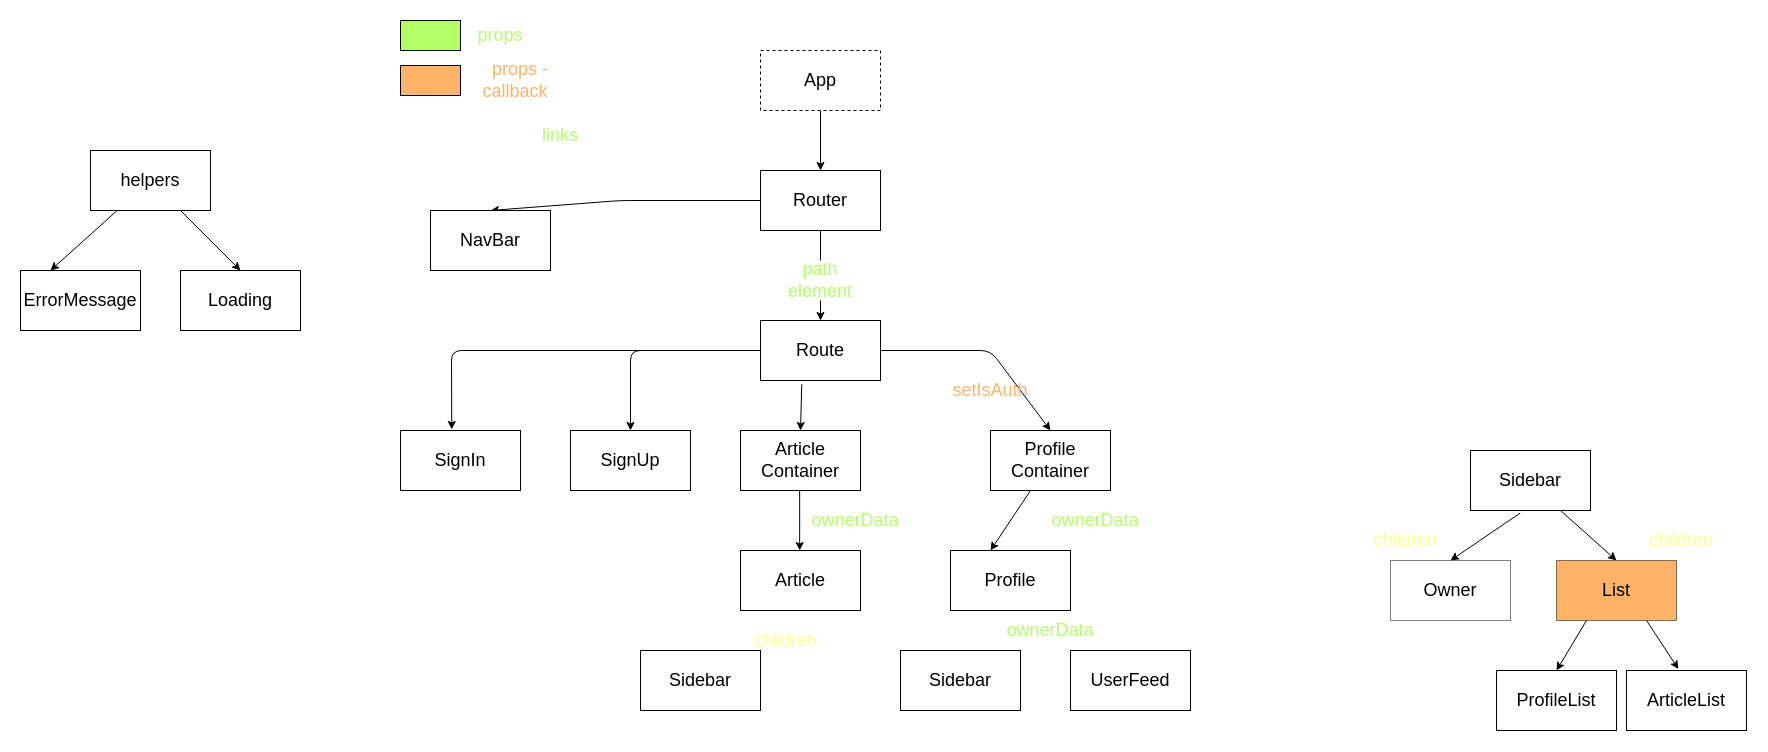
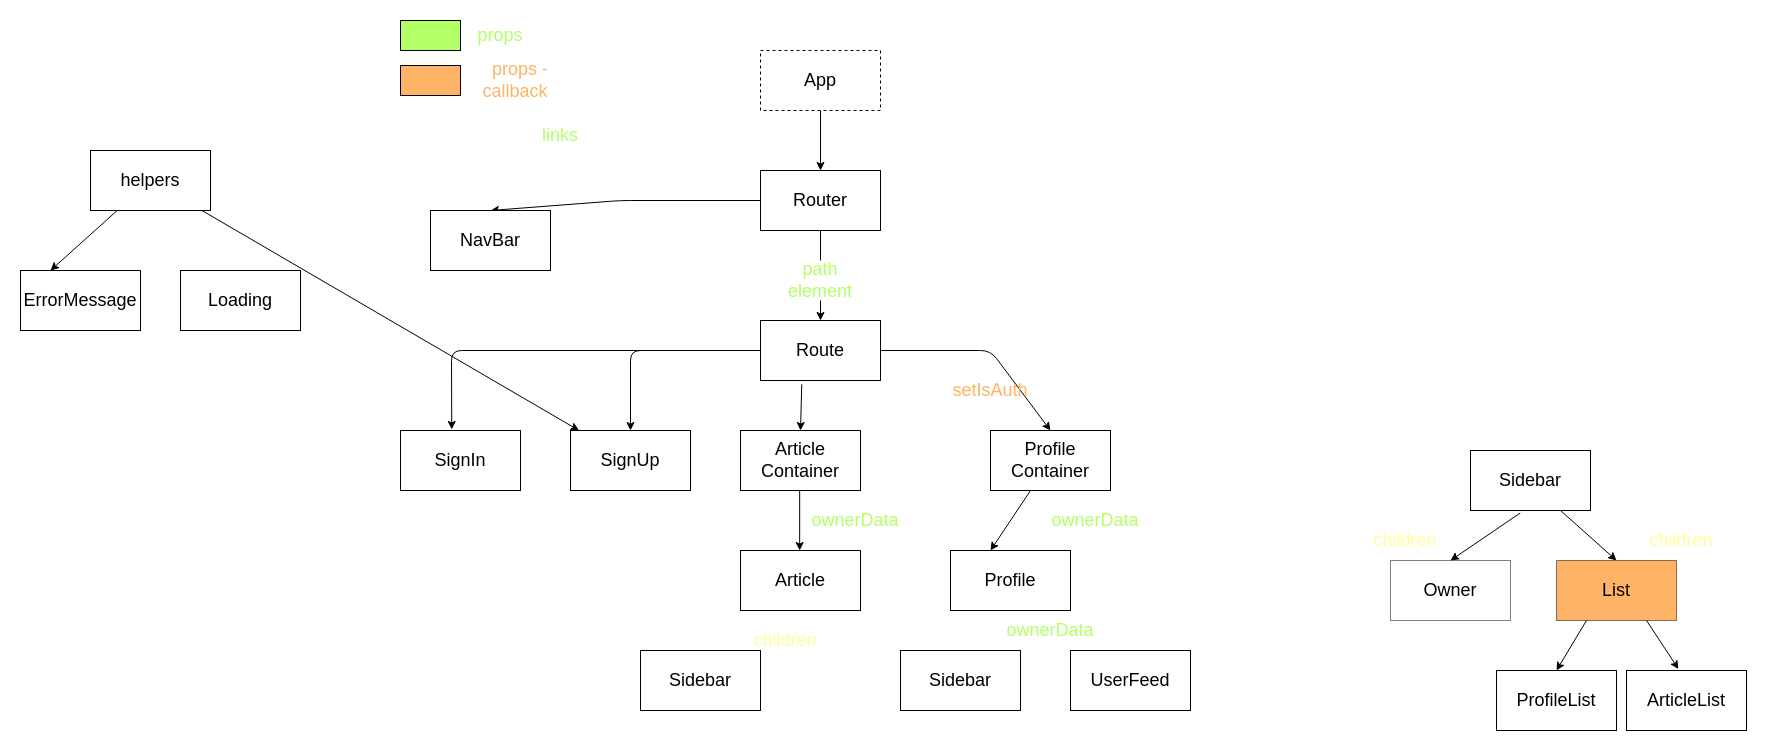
  <mxCell id="0" />
  <mxCell id="1" parent="0" />
  <mxCell id="2" style="edgeStyle=none;html=1;entryX=0.5;entryY=0;entryDx=0;entryDy=0;fontSize=18;" parent="1" source="3" target="11" edge="1"><mxGeometry relative="1" as="geometry" /></mxCell>
  <mxCell id="3" value="&lt;font style=&quot;font-size: 18px&quot;&gt;App&lt;/font&gt;" style="rounded=0;whiteSpace=wrap;html=1;dashed=1;" parent="1" vertex="1"><mxGeometry x="760" y="50" width="120" height="60" as="geometry" /></mxCell>
  <mxCell id="4" style="edgeStyle=none;html=1;entryX=0.25;entryY=0;entryDx=0;entryDy=0;fontSize=18;" parent="1" source="6" target="7" edge="1"><mxGeometry relative="1" as="geometry" /></mxCell>
- <mxCell id="5" style="edgeStyle=none;html=1;entryX=0.5;entryY=0;entryDx=0;entryDy=0;fontSize=18;" parent="1" source="6" target="8" edge="1"><mxGeometry relative="1" as="geometry" /></mxCell>
+ <mxCell id="5" style="edgeStyle=none;html=1;fontSize=18;" parent="1" source="6" target="21" edge="1"><mxGeometry relative="1" as="geometry" /></mxCell>
  <mxCell id="6" value="&lt;font style=&quot;font-size: 18px&quot;&gt;helpers&lt;/font&gt;" style="rounded=0;whiteSpace=wrap;html=1;" parent="1" vertex="1"><mxGeometry x="90" y="150" width="120" height="60" as="geometry" /></mxCell>
  <mxCell id="7" value="&lt;font style=&quot;font-size: 18px&quot;&gt;ErrorMessage&lt;/font&gt;" style="rounded=0;whiteSpace=wrap;html=1;" parent="1" vertex="1"><mxGeometry x="20" y="270" width="120" height="60" as="geometry" /></mxCell>
  <mxCell id="8" value="&lt;font style=&quot;font-size: 18px&quot;&gt;Loading&lt;/font&gt;" style="rounded=0;whiteSpace=wrap;html=1;" parent="1" vertex="1"><mxGeometry x="180" y="270" width="120" height="60" as="geometry" /></mxCell>
  <mxCell id="9" style="edgeStyle=none;html=1;entryX=0.5;entryY=0;entryDx=0;entryDy=0;fontSize=18;" parent="1" source="11" target="12" edge="1"><mxGeometry relative="1" as="geometry"><Array as="points"><mxPoint x="620" y="200" /></Array></mxGeometry></mxCell>
  <mxCell id="10" style="edgeStyle=none;html=1;fontSize=18;fontColor=#B3FF66;entryX=0.5;entryY=0;entryDx=0;entryDy=0;startArrow=none;" parent="1" source="25" target="19" edge="1"><mxGeometry relative="1" as="geometry"><mxPoint x="820" y="290" as="targetPoint" /></mxGeometry></mxCell>
  <mxCell id="11" value="&lt;font style=&quot;font-size: 18px&quot;&gt;Router&lt;/font&gt;" style="rounded=0;whiteSpace=wrap;html=1;" parent="1" vertex="1"><mxGeometry x="760" y="170" width="120" height="60" as="geometry" /></mxCell>
  <mxCell id="12" value="&lt;font style=&quot;font-size: 18px&quot;&gt;NavBar&lt;/font&gt;" style="rounded=0;whiteSpace=wrap;html=1;" parent="1" vertex="1"><mxGeometry x="430" y="210" width="120" height="60" as="geometry" /></mxCell>
  <mxCell id="13" value="&lt;font color=&quot;#b3ff66&quot;&gt;links&lt;/font&gt;" style="text;html=1;strokeColor=none;fillColor=none;align=center;verticalAlign=middle;whiteSpace=wrap;rounded=0;fontSize=18;" parent="1" vertex="1"><mxGeometry x="530" y="120" width="60" height="30" as="geometry" /></mxCell>
  <mxCell id="14" value="" style="rounded=0;whiteSpace=wrap;html=1;fontSize=18;fontColor=#B3FF66;fillColor=#B3FF66;" parent="1" vertex="1"><mxGeometry x="400" y="20" width="60" height="30" as="geometry" /></mxCell>
  <mxCell id="15" value="&lt;font color=&quot;#b3ff66&quot;&gt;props&lt;/font&gt;" style="text;html=1;strokeColor=none;fillColor=none;align=center;verticalAlign=middle;whiteSpace=wrap;rounded=0;fontSize=18;" parent="1" vertex="1"><mxGeometry x="470" y="20" width="60" height="30" as="geometry" /></mxCell>
  <mxCell id="16" style="edgeStyle=none;html=1;entryX=0.427;entryY=-0.017;entryDx=0;entryDy=0;entryPerimeter=0;fontSize=18;fontColor=#B3FF66;" parent="1" source="19" target="20" edge="1"><mxGeometry relative="1" as="geometry"><Array as="points"><mxPoint x="451" y="350" /></Array></mxGeometry></mxCell>
  <mxCell id="17" style="edgeStyle=none;html=1;entryX=0.5;entryY=0;entryDx=0;entryDy=0;fontSize=18;fontColor=#B3FF66;" parent="1" source="19" target="21" edge="1"><mxGeometry relative="1" as="geometry"><Array as="points"><mxPoint x="630" y="350" /></Array></mxGeometry></mxCell>
  <mxCell id="18" style="edgeStyle=none;html=1;entryX=0.5;entryY=0;entryDx=0;entryDy=0;fontSize=18;fontColor=#B3FF66;" parent="1" source="19" target="23" edge="1"><mxGeometry relative="1" as="geometry"><Array as="points"><mxPoint x="990" y="350" /></Array></mxGeometry></mxCell>
  <mxCell id="19" value="&lt;font style=&quot;font-size: 18px&quot;&gt;Route&lt;/font&gt;" style="rounded=0;whiteSpace=wrap;html=1;" parent="1" vertex="1"><mxGeometry x="760" y="320" width="120" height="60" as="geometry" /></mxCell>
  <mxCell id="20" value="&lt;font style=&quot;font-size: 18px&quot;&gt;SignIn&lt;/font&gt;" style="rounded=0;whiteSpace=wrap;html=1;" parent="1" vertex="1"><mxGeometry x="400" y="430" width="120" height="60" as="geometry" /></mxCell>
  <mxCell id="21" value="&lt;span style=&quot;font-size: 18px&quot;&gt;SignUp&lt;/span&gt;" style="rounded=0;whiteSpace=wrap;html=1;" parent="1" vertex="1"><mxGeometry x="570" y="430" width="120" height="60" as="geometry" /></mxCell>
  <mxCell id="22" style="edgeStyle=none;html=1;fontSize=18;fontColor=#FFB366;" parent="1" source="23" edge="1"><mxGeometry relative="1" as="geometry"><mxPoint x="990" y="550" as="targetPoint" /></mxGeometry></mxCell>
  <mxCell id="23" value="&lt;font style=&quot;font-size: 18px&quot;&gt;Profile&lt;br&gt;Container&lt;/font&gt;" style="rounded=0;whiteSpace=wrap;html=1;" parent="1" vertex="1"><mxGeometry x="990" y="430" width="120" height="60" as="geometry" /></mxCell>
  <mxCell id="24" value="&lt;font color=&quot;#ffb366&quot;&gt;setIsAuth&lt;/font&gt;" style="text;html=1;strokeColor=none;fillColor=none;align=center;verticalAlign=middle;whiteSpace=wrap;rounded=0;fontSize=18;" parent="1" vertex="1"><mxGeometry x="935" y="370" width="110" height="40" as="geometry" /></mxCell>
  <mxCell id="25" value="&lt;font color=&quot;#b3ff66&quot;&gt;path&lt;br&gt;element&lt;br&gt;&lt;/font&gt;" style="text;html=1;strokeColor=none;fillColor=none;align=center;verticalAlign=middle;whiteSpace=wrap;rounded=0;fontSize=18;" parent="1" vertex="1"><mxGeometry x="765" y="260" width="110" height="40" as="geometry" /></mxCell>
  <mxCell id="26" value="" style="edgeStyle=none;html=1;fontSize=18;fontColor=#B3FF66;entryX=0.5;entryY=0;entryDx=0;entryDy=0;endArrow=none;" parent="1" source="11" target="25" edge="1"><mxGeometry relative="1" as="geometry"><mxPoint x="820" y="320" as="targetPoint" /><mxPoint x="820" y="230" as="sourcePoint" /></mxGeometry></mxCell>
  <mxCell id="27" value="" style="rounded=0;whiteSpace=wrap;html=1;fontSize=18;fontColor=#B3FF66;fillColor=#FFB366;" parent="1" vertex="1"><mxGeometry x="400" y="65" width="60" height="30" as="geometry" /></mxCell>
  <mxCell id="28" value="&lt;font color=&quot;#ffb366&quot;&gt;props - callback&amp;nbsp;&amp;nbsp;&lt;/font&gt;" style="text;html=1;strokeColor=none;fillColor=none;align=center;verticalAlign=middle;whiteSpace=wrap;rounded=0;fontSize=18;" parent="1" vertex="1"><mxGeometry x="470" y="65" width="100" height="30" as="geometry" /></mxCell>
  <mxCell id="29" value="&lt;span style=&quot;font-size: 18px&quot;&gt;List&lt;/span&gt;" style="rounded=0;whiteSpace=wrap;html=1;dashed=1;dashPattern=1 1;fillColor=#ffb366;" parent="1" vertex="1"><mxGeometry x="1556" y="560" width="120" height="60" as="geometry" /></mxCell>
  <mxCell id="30" value="&lt;span style=&quot;font-size: 18px&quot;&gt;Owner&lt;/span&gt;" style="rounded=0;whiteSpace=wrap;html=1;dashed=1;dashPattern=1 1;" parent="1" vertex="1"><mxGeometry x="1390" y="560" width="120" height="60" as="geometry" /></mxCell>
  <mxCell id="31" value="&lt;span style=&quot;font-size: 18px&quot;&gt;Article&lt;br&gt;Container&lt;/span&gt;" style="rounded=0;whiteSpace=wrap;html=1;" parent="1" vertex="1"><mxGeometry x="740" y="430" width="120" height="60" as="geometry" /></mxCell>
  <mxCell id="32" style="edgeStyle=none;html=1;entryX=0.5;entryY=0;entryDx=0;entryDy=0;fontSize=18;fontColor=#B3FF66;exitX=0.344;exitY=1.063;exitDx=0;exitDy=0;exitPerimeter=0;" parent="1" source="19" target="31" edge="1"><mxGeometry relative="1" as="geometry"><Array as="points" /><mxPoint x="750" y="370" as="sourcePoint" /><mxPoint x="631.24" y="448.98" as="targetPoint" /></mxGeometry></mxCell>
  <mxCell id="33" value="&lt;span style=&quot;font-size: 18px&quot;&gt;Profile&lt;/span&gt;" style="rounded=0;whiteSpace=wrap;html=1;" parent="1" vertex="1"><mxGeometry x="950" y="550" width="120" height="60" as="geometry" /></mxCell>
  <mxCell id="34" style="edgeStyle=none;html=1;fontSize=18;fontColor=#FFB366;" parent="1" edge="1"><mxGeometry relative="1" as="geometry"><mxPoint x="799.17" y="490" as="sourcePoint" /><mxPoint x="799.17" y="550" as="targetPoint" /></mxGeometry></mxCell>
  <mxCell id="35" value="&lt;span style=&quot;font-size: 18px&quot;&gt;Sidebar&lt;/span&gt;" style="rounded=0;whiteSpace=wrap;html=1;" parent="1" vertex="1"><mxGeometry x="640" y="650" width="120" height="60" as="geometry" /></mxCell>
  <mxCell id="36" value="&lt;span style=&quot;font-size: 18px&quot;&gt;Sidebar&lt;/span&gt;" style="rounded=0;whiteSpace=wrap;html=1;" parent="1" vertex="1"><mxGeometry x="1470" y="450" width="120" height="60" as="geometry" /></mxCell>
  <mxCell id="37" value="&lt;span style=&quot;font-size: 18px&quot;&gt;ProfileList&lt;/span&gt;" style="rounded=0;whiteSpace=wrap;html=1;" parent="1" vertex="1"><mxGeometry x="1496" y="670" width="120" height="60" as="geometry" /></mxCell>
  <mxCell id="38" value="&lt;span style=&quot;font-size: 18px&quot;&gt;ArticleList&lt;/span&gt;" style="rounded=0;whiteSpace=wrap;html=1;" parent="1" vertex="1"><mxGeometry x="1626" y="670" width="120" height="60" as="geometry" /></mxCell>
  <mxCell id="39" style="edgeStyle=none;html=1;fontSize=18;fontColor=#FFB366;entryX=0.5;entryY=0;entryDx=0;entryDy=0;" parent="1" target="37" edge="1"><mxGeometry relative="1" as="geometry"><mxPoint x="1586" y="620" as="sourcePoint" /><mxPoint x="1586" y="680" as="targetPoint" /></mxGeometry></mxCell>
  <mxCell id="40" style="edgeStyle=none;html=1;fontSize=18;fontColor=#FFB366;entryX=0.433;entryY=-0.024;entryDx=0;entryDy=0;entryPerimeter=0;exitX=0.75;exitY=1;exitDx=0;exitDy=0;" parent="1" source="29" target="38" edge="1"><mxGeometry relative="1" as="geometry"><mxPoint x="1596" y="630" as="sourcePoint" /><mxPoint x="1546" y="680" as="targetPoint" /></mxGeometry></mxCell>
  <mxCell id="41" style="edgeStyle=none;html=1;fontSize=18;fontColor=#FFB366;entryX=0.5;entryY=0;entryDx=0;entryDy=0;exitX=0.574;exitY=1.029;exitDx=0;exitDy=0;exitPerimeter=0;" parent="1" target="29" edge="1"><mxGeometry relative="1" as="geometry"><mxPoint x="1560" y="510" as="sourcePoint" /><mxPoint x="1613.08" y="556.82" as="targetPoint" /></mxGeometry></mxCell>
  <mxCell id="42" style="edgeStyle=none;html=1;fontSize=18;fontColor=#FFB366;entryX=0.5;entryY=0;entryDx=0;entryDy=0;exitX=0.414;exitY=1.042;exitDx=0;exitDy=0;exitPerimeter=0;" parent="1" source="36" target="30" edge="1"><mxGeometry relative="1" as="geometry"><mxPoint x="1570" y="520" as="sourcePoint" /><mxPoint x="1626" y="570" as="targetPoint" /></mxGeometry></mxCell>
  <mxCell id="43" value="&lt;span style=&quot;font-size: 18px&quot;&gt;Sidebar&lt;/span&gt;" style="rounded=0;whiteSpace=wrap;html=1;" parent="1" vertex="1"><mxGeometry x="900" y="650" width="120" height="60" as="geometry" /></mxCell>
  <mxCell id="44" value="&lt;span style=&quot;font-size: 18px&quot;&gt;UserFeed&lt;/span&gt;" style="rounded=0;whiteSpace=wrap;html=1;" parent="1" vertex="1"><mxGeometry x="1070" y="650" width="120" height="60" as="geometry" /></mxCell>
  <mxCell id="45" value="&lt;span style=&quot;font-size: 18px&quot;&gt;Article&lt;/span&gt;" style="rounded=0;whiteSpace=wrap;html=1;" parent="1" vertex="1"><mxGeometry x="740" y="550" width="120" height="60" as="geometry" /></mxCell>
  <mxCell id="46" value="&lt;font color=&quot;#b3ff66&quot;&gt;ownerData&lt;br&gt;&lt;/font&gt;" style="text;html=1;strokeColor=none;fillColor=none;align=center;verticalAlign=middle;whiteSpace=wrap;rounded=0;fontSize=18;" parent="1" vertex="1"><mxGeometry x="800" y="500" width="110" height="40" as="geometry" /></mxCell>
  <mxCell id="47" value="&lt;font color=&quot;#b3ff66&quot;&gt;ownerData&lt;br&gt;&lt;/font&gt;" style="text;html=1;strokeColor=none;fillColor=none;align=center;verticalAlign=middle;whiteSpace=wrap;rounded=0;fontSize=18;" parent="1" vertex="1"><mxGeometry x="1040" y="500" width="110" height="40" as="geometry" /></mxCell>
  <mxCell id="48" value="&lt;font color=&quot;#b3ff66&quot;&gt;ownerData&lt;br&gt;&lt;/font&gt;" style="text;html=1;strokeColor=none;fillColor=none;align=center;verticalAlign=middle;whiteSpace=wrap;rounded=0;fontSize=18;" parent="1" vertex="1"><mxGeometry x="995" y="610" width="110" height="40" as="geometry" /></mxCell>
  <mxCell id="49" value="&lt;font color=&quot;#ffff99&quot;&gt;children&lt;/font&gt;" style="text;html=1;strokeColor=none;fillColor=none;align=center;verticalAlign=middle;whiteSpace=wrap;rounded=0;fontSize=18;" parent="1" vertex="1"><mxGeometry x="730" y="620" width="110" height="40" as="geometry" /></mxCell>
  <mxCell id="50" value="&lt;font color=&quot;#ffff99&quot;&gt;children&lt;/font&gt;" style="text;html=1;strokeColor=none;fillColor=none;align=center;verticalAlign=middle;whiteSpace=wrap;rounded=0;fontSize=18;" parent="1" vertex="1"><mxGeometry x="1350" y="520" width="110" height="40" as="geometry" /></mxCell>
  <mxCell id="51" value="&lt;font color=&quot;#ffff99&quot;&gt;children&lt;/font&gt;" style="text;html=1;strokeColor=none;fillColor=none;align=center;verticalAlign=middle;whiteSpace=wrap;rounded=0;fontSize=18;" parent="1" vertex="1"><mxGeometry x="1626" y="520" width="110" height="40" as="geometry" /></mxCell>
